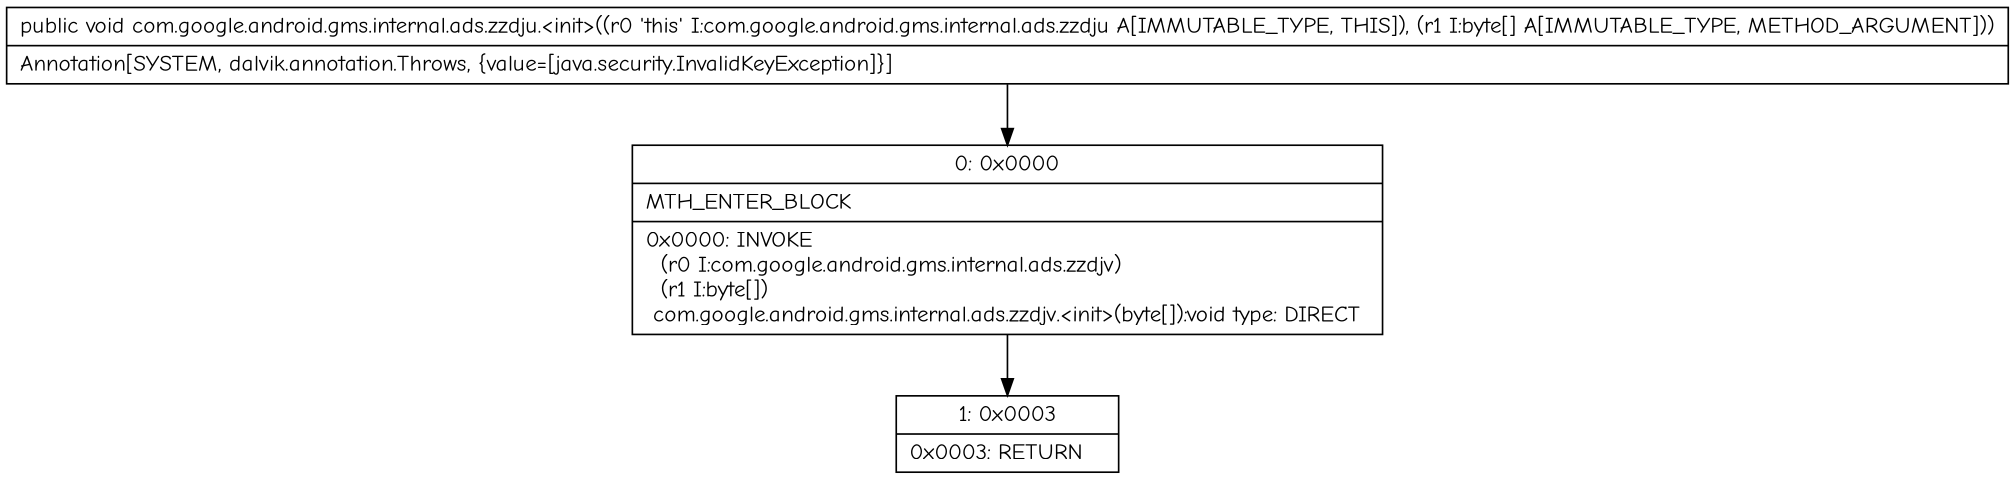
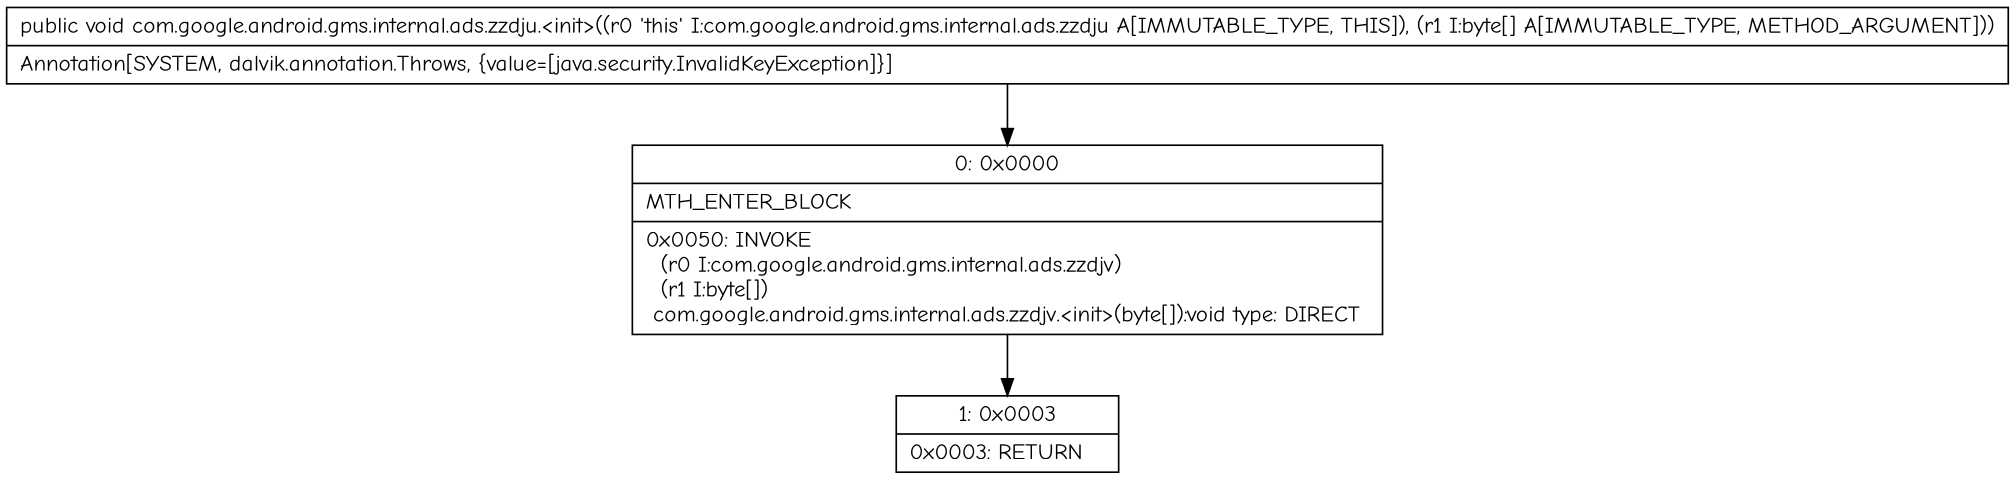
  digraph {
    fontname="Comic Neue"
    node [shape=record fontname="Comic Neue"]
    edge [fontname="Comic Neue"]
-   n1 [label="{0\:\ 0x0000|MTH_ENTER_BLOCK\l|0x0000: INVOKE  \l  (r0 I:com.google.android.gms.internal.ads.zzdjv)\l  (r1 I:byte[])\l com.google.android.gms.internal.ads.zzdjv.\<init\>(byte[]):void type: DIRECT \l}"]
+   n1 [label="{0\:\ 0x0000|MTH_ENTER_BLOCK\l|0x0050: INVOKE  \l  (r0 I:com.google.android.gms.internal.ads.zzdjv)\l  (r1 I:byte[])\l com.google.android.gms.internal.ads.zzdjv.\<init\>(byte[]):void type: DIRECT \l}"]
    n2 [label="{1\:\ 0x0003|0x0003: RETURN   \l}"]
    n3 [label="{public void com.google.android.gms.internal.ads.zzdju.\<init\>((r0 'this' I:com.google.android.gms.internal.ads.zzdju A[IMMUTABLE_TYPE, THIS]), (r1 I:byte[] A[IMMUTABLE_TYPE, METHOD_ARGUMENT]))  | Annotation[SYSTEM, dalvik.annotation.Throws, \{value=[java.security.InvalidKeyException]\}]\l}"]
    n1 -> n2
    n3 -> n1
  }
